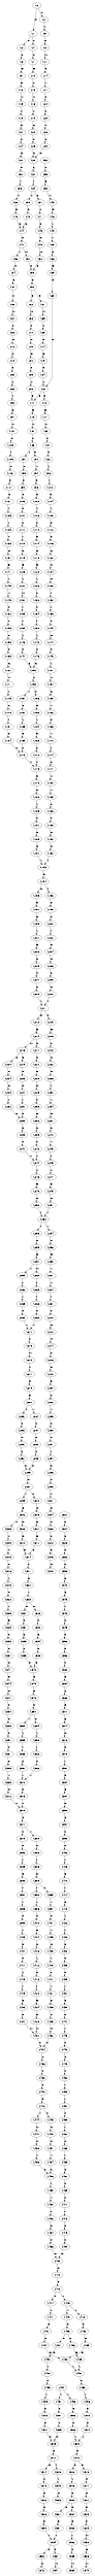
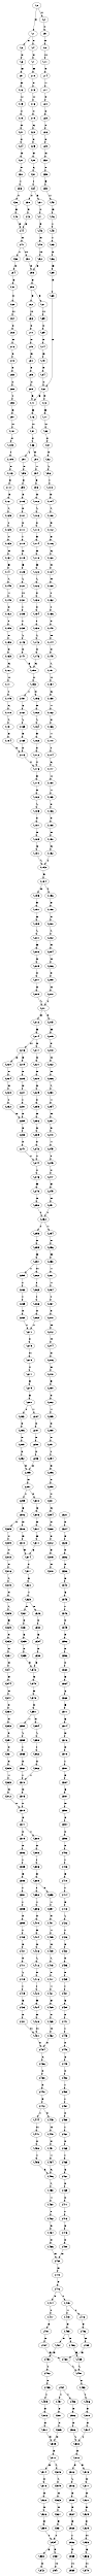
  strict digraph {
    S0
    S1
    S2
    S3
    S4
    S5
    S6
    S7
    S8
    S9
    S10
    S11
    S12
    S13
    S14
    S15
    S16
    S17
    S18
    S19
    S20
    S21
    S22
    S23
    S24
    S25
    S26
    S27
    S28
    S29
    S30
    S31
    S32
    S33
    S34
    S35
    S36
    S37
    S38
    S39
    S40
    S41
    S42
    S43
    S44
    S45
    S46
    S47
    S48
    S49
    S50
    S51
    S52
    S53
    S54
    S55
    S56
    S57
    S58
    S59
    S60
    S61
    S62
    S63
    S64
    S65
    S66
    S67
    S68
    S69
    S70
    S71
    S72
    S73
    S74
    S75
    S76
    S77
    S78
    S79
    S80
    S81
    S82
    S83
    S84
    S85
    S86
    S87
    S88
    S89
    S90
    S91
    S92
    S93
    S94
    S95
    S96
    S97
    S98
    S99
    S100
    S101
    S102
    S103
    S104
    S105
    S106
    S107
    S108
    S109
    S110
    S111
    S112
    S113
    S114
    S115
    S116
    S117
    S118
    S119
    S120
    S121
    S122
    S123
    S124
    S125
    S126
    S127
    S128
    S129
    S130
    S131
    S132
    S133
    S134
    S135
    S136
    S137
    S138
    S139
    S140
    S141
    S142
    S143
    S144
    S145
    S146
    S147
    S148
    S149
    S150
    S151
    S152
    S153
    S154
    S155
    S156
    S157
    S158
    S159
    S160
    S161
    S162
    S163
    S164
    S165
    S166
    S167
    S168
    S169
    S170
    S171
    S172
    S173
    S174
    S175
    S176
    S177
    S178
    S179
    S180
    S181
    S182
    S183
    S184
    S185
    S186
    S187
    S188
    S189
    S190
    S191
    S192
    S193
    S194
    S195
    S196
    S197
    S198
    S199
    S200
    S201
    S202
    S203
    S204
    S205
    S206
    S207
    S208
    S209
    S210
    S211
    S212
    S213
    S214
    S215
    S216
    S217
    S218
    S219
    S220
    S221
    S222
    S223
    S224
    S225
    S226
    S227
    S228
    S229
    S230
    S231
    S232
    S233
    S234
    S235
    S236
    S237
    S238
    S239
    S240
    S241
    S242
    S243
    S244
    S245
    S246
    S247
    S248
    S249
    S250
    S251
    S252
    S253
    S254
    S255
    S256
    S257
    S258
    S259
    S260
    S261
    S262
    S263
    S264
    S265
    S266
    S267
    S268
    S269
    S270
    S271
    S272
    S273
    S274
    S275
    S276
    S277
    S278
    S279
    S280
    S281
    S282
    S283
    S284
    S285
    S286
    S287
    S288
    S289
    S290
    S291
    S292
    S293
    S294
    S295
    S296
    S297
    S298
    S299
    S300
    S301
    S302
    S303
    S304
    S305
    S306
    S307
    S308
    S309
    S310
    S311
    S312
    S313
    S314
    S315
    S316
    S317
    S318
    S319
    S320
    S322
    S323
    S321
    S324
    S325
    S326
    S327
    S328
    S329
    S330
    S331
    S332
    S333
    S334
    S335
    S336
    S337
    S338
    S339
    S340
    S341
    S342
    S343
    S344
    S345
    S346
    S347
    S348
    S349
    S350
    S351
    S352
    S353
    S354
    S355
    S356
    S357
    S358
    S359
    S360
    S361
    S362
    S363
    S364
    S365
    S366
    S367
    S368
    S369
    S370
    S371
    S372
    S373
    S374
    S375
    S376
    S377
    S378
    S379
    S380
    S381
    S382
    S383
    S384
    S385
    S386
    S387
    S388
    S389
    S390
    S391
    S392
    S393
    S394
    S395
    S396
    S397
    S398
    S399
    S400
    S401
    S402
    S403
    S404
    S405
    S406
    S407
    S408
    S409
    S410
    S411
    S412
    S413
    S414
    S415
    S416
    S417
    S418
    S419
    S420
    S421
    S422
    S423
    S424
    S425
    S426
    S427
    S428
    S429
    S430
    S431
    S432
    S433
    S434
    S435
    S436
    S437
    S438
    S439
    S440
    S441
    S442
    S443
    S444
    S445
    S446
    S447
    S448
    S449
    S450
    S451
    S452
    S453
    S454
    S455
    S456
    S457
    S458
    S459
    S460
    S461
    S462
    S463
    S464
    S465
    S466
    S467
    S468
    S469
    S470
    S471
    S472
    S473
    S474
    S475
    S476
    S477
    S478
    S479
    S480
    S481
    S482
    S483
    S484
    S485
    S486
    S487
    S488
    S489
    S490
    S491
    S492
    S493
    S495
    S496
    S494
    S497
    S498
    S499
    S500
    S501
    S502
    S503
    S504
    S505
    S506
    S507
    S508
    S509
    S510
    S511
    S512
    S513
    S514
    S515
    S516
    S517
    S518
    S519
    S520
    S521
    S522
    S523
    S524
    S525
    S526
    S527
    S528
    S529
    S530
    S531
    S532
    S533
    S534
    S535
    S536
    S537
    S538
    S539
    S540
    S541
    S542
    S0 -> S1 [label=P]
    S0 -> S2 [label=W]
    S1 -> S3 [label=F]
    S1 -> S4 [label=L]
    S2 -> S5 [label=Y]
    S3 -> S6 [label=A]
    S4 -> S7 [label=A]
    S5 -> S8 [label=A]
    S6 -> S9 [label=H]
    S7 -> S10 [label=H]
    S8 -> S11 [label=M]
    S9 -> S12 [label=F]
    S10 -> S13 [label=L]
    S11 -> S14 [label=Q]
    S12 -> S15 [label=W]
    S13 -> S16 [label=W]
    S14 -> S17 [label=V]
    S15 -> S18 [label=Y]
    S16 -> S19 [label=Y]
    S17 -> S20 [label=L]
    S18 -> S21 [label=A]
    S19 -> S22 [label=G]
    S20 -> S23 [label=L]
    S21 -> S24 [label=L]
    S22 -> S25 [label=L]
    S23 -> S26 [label=Y]
    S24 -> S27 [label=Q]
    S25 -> S28 [label=Q]
    S26 -> S29 [label=L]
    S27 -> S30 [label=L]
    S28 -> S31 [label=C]
-   S29 -> S28 [label=K]
+   S29 -> S32 [label=K]
    S30 -> S33 [label=I]
    S31 -> S34 [label=I]
    S32 -> S35 [label=T]
    S33 -> S36 [label=Y]
    S34 -> S37 [label=F]
    S34 -> S38 [label=Y]
    S35 -> S39 [label=E]
    S36 -> S40 [label=F]
    S37 -> S41 [label=Y]
    S38 -> S42 [label=F]
    S39 -> S43 [label=W]
    S40 -> S44 [label=F]
    S41 -> S45 [label=F]
    S42 -> S44 [label=F]
    S43 -> S46 [label=H]
    S44 -> S47 [label=K]
    S45 -> S48 [label=K]
    S46 -> S49 [label=I]
    S47 -> S50 [label=V]
    S47 -> S51 [label=M]
    S48 -> S52 [label=M]
    S49 -> S53 [label=I]
    S50 -> S54 [label=Q]
    S51 -> S55 [label=Q]
    S52 -> S55 [label=Q]
    S53 -> S56 [label=T]
    S54 -> S57 [label=F]
    S55 -> S58 [label=F]
    S56 -> S59 [label=H]
    S57 -> S60 [label=T]
    S58 -> S61 [label=P]
    S58 -> S62 [label=Q]
    S59 -> S63 [label=P]
    S60 -> S64 [label=M]
    S61 -> S65 [label=M]
    S62 -> S66 [label=M]
    S63 -> S67 [label=T]
    S64 -> S68 [label=L]
    S65 -> S69 [label=L]
    S66 -> S70 [label=L]
    S67 -> S71 [label=G]
    S67 -> S72 [label=D]
    S68 -> S73 [label=N]
    S69 -> S74 [label=T]
    S70 -> S75 [label=R]
    S71 -> S76 [label=E]
    S72 -> S77 [label=E]
    S73 -> S78 [label=P]
    S74 -> S79 [label=H]
    S75 -> S80 [label=H]
    S76 -> S81 [label=W]
    S77 -> S82 [label=W]
    S78 -> S83 [label=P]
    S79 -> S84 [label=P]
    S80 -> S85 [label=P]
    S81 -> S86 [label=L]
    S82 -> S87 [label=L]
    S83 -> S88 [label=Y]
    S84 -> S67 [label=Y]
    S85 -> S89 [label=Y]
    S86 -> S90 [label=N]
    S86 -> S91 [label=S]
    S87 -> S92 [label=A]
    S88 -> S93 [label=S]
    S89 -> S71 [label=G]
    S90 -> S94 [label=V]
    S91 -> S95 [label=A]
    S92 -> S96 [label=S]
    S93 -> S97 [label=R]
    S94 -> S98 [label=P]
    S95 -> S99 [label=P]
    S96 -> S100 [label=I]
    S97 -> S101 [label=W]
    S98 -> S102 [label=N]
    S99 -> S103 [label=D]
    S100 -> S104 [label=N]
    S101 -> S105 [label=L]
    S102 -> S106 [label=S]
    S103 -> S107 [label=A]
    S104 -> S108 [label=S]
    S105 -> S109 [label=I]
    S106 -> S110 [label=L]
    S107 -> S111 [label=L]
    S108 -> S112 [label=F]
    S109 -> S113 [label=T]
    S110 -> S114 [label=F]
    S111 -> S115 [label=I]
    S112 -> S116 [label=F]
    S113 -> S117 [label=P]
    S114 -> S118 [label=N]
    S115 -> S119 [label=N]
    S116 -> S120 [label=G]
    S117 -> S121 [label=D]
    S118 -> S122 [label=E]
    S119 -> S123 [label=E]
    S120 -> S124 [label=N]
    S121 -> S125 [label=S]
    S122 -> S126 [label=S]
    S123 -> S127 [label=S]
    S124 -> S128 [label=K]
    S125 -> S129 [label=I]
    S126 -> S130 [label=L]
    S127 -> S131 [label=M]
    S128 -> S132 [label=I]
    S129 -> S133 [label=Y]
    S130 -> S134 [label=L]
    S131 -> S135 [label=I]
    S132 -> S136 [label=I]
    S133 -> S137 [label=N]
    S134 -> S138 [label=I]
    S135 -> S139 [label=I]
    S136 -> S140 [label=L]
    S137 -> S141 [label=E]
    S138 -> S142 [label=S]
    S139 -> S143 [label=S]
    S140 -> S144 [label=H]
    S141 -> S145 [label=S]
    S142 -> S146 [label=A]
    S143 -> S147 [label=A]
    S144 -> S148 [label=A]
    S145 -> S149 [label=V]
    S146 -> S150 [label=G]
    S147 -> S150 [label=G]
    S148 -> S151 [label=S]
    S149 -> S152 [label=L]
    S150 -> S153 [label=W]
    S151 -> S154 [label=W]
    S152 -> S155 [label=I]
    S153 -> S156 [label=A]
    S153 -> S157 [label=V]
    S154 -> S158 [label=G]
    S155 -> S159 [label=F]
    S156 -> S160 [label=F]
    S157 -> S161 [label=C]
    S158 -> S162 [label=V]
    S159 -> S163 [label=T]
    S160 -> S164 [label=S]
    S161 -> S165 [label=S]
    S162 -> S166 [label=A]
    S163 -> S167 [label=G]
    S164 -> S168 [label=F]
    S165 -> S169 [label=F]
    S166 -> S170 [label=V]
    S167 -> S171 [label=W]
    S168 -> S172 [label=L]
    S169 -> S173 [label=L]
    S170 -> S174 [label=I]
    S171 -> S175 [label=I]
    S172 -> S176 [label=Y]
    S173 -> S176 [label=Y]
    S174 -> S177 [label=C]
    S175 -> S178 [label=C]
    S176 -> S179 [label=F]
    S177 -> S180 [label=W]
    S178 -> S181 [label=S]
    S179 -> S182 [label=A]
    S180 -> S183 [label=V]
    S181 -> S184 [label=F]
    S182 -> S185 [label=S]
    S183 -> S186 [label=L]
    S184 -> S173 [label=L]
    S185 -> S187 [label=L]
    S186 -> S188 [label=L]
    S187 -> S189 [label=Q]
    S188 -> S190 [label=Q]
    S189 -> S191 [label=G]
    S190 -> S192 [label=G]
    S191 -> S193 [label=S]
    S192 -> S193 [label=S]
    S193 -> S194 [label=E]
    S194 -> S195 [label=N]
    S194 -> S196 [label=S]
    S195 -> S197 [label=F]
    S196 -> S198 [label=F]
    S197 -> S199 [label=K]
    S198 -> S200 [label=R]
    S199 -> S201 [label=S]
    S200 -> S202 [label=S]
    S201 -> S203 [label=H]
    S202 -> S204 [label=N]
    S203 -> S205 [label=K]
    S204 -> S206 [label=K]
    S205 -> S207 [label=T]
    S206 -> S208 [label=T]
    S207 -> S209 [label=K]
    S208 -> S210 [label=K]
    S209 -> S211 [label=S]
    S210 -> S211 [label=S]
    S211 -> S212 [label=F]
    S211 -> S213 [label=L]
    S212 -> S214 [label=H]
    S213 -> S215 [label=H]
    S214 -> S216 [label=M]
    S214 -> S217 [label=K]
    S215 -> S218 [label=L]
    S216 -> S219 [label=R]
    S216 -> S220 [label=K]
    S217 -> S221 [label=K]
    S218 -> S222 [label=K]
    S219 -> S223 [label=R]
    S220 -> S224 [label=R]
    S221 -> S225 [label=K]
    S222 -> S226 [label=K]
    S223 -> S227 [label=N]
    S224 -> S228 [label=N]
    S225 -> S229 [label=N]
    S226 -> S230 [label=S]
    S227 -> S231 [label=I]
    S228 -> S232 [label=I]
    S229 -> S233 [label=L]
    S230 -> S234 [label=V]
    S231 -> S235 [label=K]
    S232 -> S235 [label=K]
    S233 -> S236 [label=K]
    S234 -> S237 [label=K]
    S235 -> S238 [label=D]
    S236 -> S239 [label=D]
    S237 -> S240 [label=D]
    S238 -> S241 [label=L]
    S239 -> S242 [label=L]
    S240 -> S243 [label=V]
    S241 -> S244 [label=V]
    S242 -> S244 [label=V]
    S243 -> S245 [label=I]
    S244 -> S246 [label=Y]
    S245 -> S247 [label=Y]
    S246 -> S248 [label=E]
    S247 -> S249 [label=E]
    S248 -> S250 [label=Q]
    S249 -> S251 [label=Q]
    S250 -> S252 [label=I]
    S251 -> S252 [label=I]
    S252 -> S253 [label=I]
    S252 -> S254 [label=V]
    S253 -> S255 [label=A]
    S254 -> S256 [label=A]
    S255 -> S257 [label=H]
    S256 -> S258 [label=H]
    S257 -> S259 [label=V]
    S257 -> S260 [label=M]
    S258 -> S261 [label=V]
    S259 -> S262 [label=I]
    S260 -> S263 [label=I]
    S261 -> S264 [label=V]
    S262 -> S265 [label=I]
    S263 -> S266 [label=I]
    S264 -> S267 [label=I]
    S265 -> S268 [label=A]
    S266 -> S269 [label=A]
    S267 -> S270 [label=L]
    S268 -> S271 [label=V]
    S269 -> S271 [label=V]
    S270 -> S272 [label=M]
    S271 -> S273 [label=L]
    S272 -> S274 [label=M]
    S273 -> S275 [label=M]
    S274 -> S276 [label=A]
    S275 -> S277 [label=Y]
    S276 -> S278 [label=Q]
    S277 -> S279 [label=F]
    S278 -> S280 [label=F]
    S279 -> S281 [label=F]
    S280 -> S282 [label=L]
    S281 -> S283 [label=I]
    S281 -> S284 [label=V]
    S282 -> S285 [label=V]
    S283 -> S286 [label=T]
    S284 -> S287 [label=T]
    S285 -> S288 [label=T]
    S286 -> S289 [label=A]
    S287 -> S290 [label=A]
    S288 -> S291 [label=F]
    S289 -> S292 [label=L]
    S290 -> S293 [label=L]
    S291 -> S294 [label=I]
    S292 -> S295 [label=D]
    S293 -> S295 [label=D]
    S294 -> S296 [label=D]
    S295 -> S297 [label=K]
    S296 -> S298 [label=L]
    S297 -> S299 [label=I]
    S297 -> S300 [label=L]
    S298 -> S301 [label=Y]
    S299 -> S302 [label=G]
    S300 -> S303 [label=G]
    S301 -> S304 [label=G]
    S302 -> S305 [label=Y]
    S302 -> S306 [label=H]
    S303 -> S307 [label=H]
    S304 -> S308 [label=R]
    S305 -> S309 [label=Y]
    S306 -> S310 [label=H]
    S307 -> S311 [label=H]
    S308 -> S312 [label=T]
    S309 -> S313 [label=Y]
    S310 -> S314 [label=F]
    S311 -> S314 [label=F]
    S312 -> S315 [label=F]
    S313 -> S316 [label=F]
    S314 -> S317 [label=Y]
    S315 -> S318 [label=E]
    S316 -> S319 [label=S]
    S317 -> S320 [label=N]
    S319 -> S322 [label=A]
    S320 -> S323 [label=V]
    S322 -> S325 [label=S]
    S323 -> S326 [label=A]
    S323 -> S327 [label=T]
    S321 -> S324 [label=P]
    S324 -> S328 [label=F]
    S325 -> S329 [label=E]
    S326 -> S330 [label=T]
    S327 -> S331 [label=T]
    S328 -> S332 [label=A]
    S329 -> S333 [label=T]
    S330 -> S334 [label=E]
    S331 -> S335 [label=E]
    S332 -> S336 [label=D]
    S333 -> S337 [label=A]
    S334 -> S338 [label=E]
    S335 -> S339 [label=E]
    S336 -> S340 [label=K]
    S337 -> S341 [label=Q]
    S338 -> S342 [label=P]
    S339 -> S342 [label=P]
    S340 -> S343 [label=G]
    S341 -> S344 [label=E]
    S342 -> S345 [label=G]
    S343 -> S346 [label=V]
    S344 -> S347 [label=E]
    S345 -> S348 [label=E]
    S346 -> S349 [label=A]
    S347 -> S350 [label=T]
    S348 -> S351 [label=N]
    S349 -> S352 [label=P]
    S350 -> S353 [label=A]
    S351 -> S354 [label=A]
    S351 -> S355 [label=V]
    S352 -> S356 [label=E]
    S353 -> S357 [label=P]
    S354 -> S358 [label=S]
    S355 -> S359 [label=S]
    S356 -> S360 [label=L]
    S357 -> S361 [label=L]
    S358 -> S362 [label=I]
    S359 -> S363 [label=I]
    S360 -> S364 [label=E]
    S361 -> S365 [label=T]
    S362 -> S366 [label=T]
    S363 -> S367 [label=T]
    S364 -> S368 [label=G]
    S365 -> S369 [label=V]
    S366 -> S370 [label=V]
    S367 -> S370 [label=V]
    S368 -> S371 [label=E]
    S369 -> S372 [label=N]
    S370 -> S373 [label=N]
    S371 -> S374 [label=E]
    S372 -> S375 [label=Y]
    S373 -> S375 [label=Y]
    S374 -> S376 [label=N]
    S375 -> S377 [label=Q]
    S376 -> S378 [label=K]
    S377 -> S379 [label=L]
    S377 -> S380 [label=V]
    S378 -> S381 [label=I]
    S379 -> S382 [label=T]
    S380 -> S383 [label=T]
    S381 -> S384 [label=F]
    S382 -> S385 [label=V]
    S383 -> S386 [label=I]
    S384 -> S387 [label=G]
    S385 -> S388 [label=F]
    S386 -> S389 [label=F]
    S387 -> S390 [label=H]
    S388 -> S391 [label=I]
    S389 -> S392 [label=I]
    S389 -> S393 [label=L]
    S390 -> S394 [label=Q]
    S391 -> S395 [label=I]
    S392 -> S396 [label=V]
    S393 -> S397 [label=V]
    S394 -> S398 [label=L]
    S395 -> S399 [label=A]
    S396 -> S400 [label=A]
    S397 -> S401 [label=A]
    S398 -> S402 [label=F]
    S399 -> S403 [label=V]
    S400 -> S404 [label=F]
    S401 -> S405 [label=V]
    S402 -> S406 [label=V]
    S403 -> S407 [label=K]
    S404 -> S408 [label=K]
    S405 -> S409 [label=K]
    S406 -> S410 [label=F]
    S407 -> S411 [label=A]
    S408 -> S412 [label=S]
    S409 -> S413 [label=S]
    S410 -> S414 [label=V]
    S411 -> S415 [label=S]
    S412 -> S416 [label=T]
    S413 -> S417 [label=T]
    S414 -> S418 [label=R]
    S415 -> S419 [label=I]
    S416 -> S420 [label=I]
    S417 -> S421 [label=V]
    S418 -> S422 [label=S]
    S419 -> S423 [label=E]
    S420 -> S424 [label=E]
    S421 -> S425 [label=E]
    S422 -> S426 [label=V]
    S423 -> S427 [label=F]
    S424 -> S428 [label=F]
    S425 -> S429 [label=F]
    S426 -> S430 [label=K]
    S427 -> S431 [label=M]
    S428 -> S431 [label=M]
    S429 -> S432 [label=M]
    S430 -> S433 [label=A]
    S431 -> S434 [label=L]
    S432 -> S434 [label=L]
    S433 -> S435 [label=T]
    S434 -> S436 [label=G]
    S435 -> S437 [label=I]
    S436 -> S438 [label=L]
    S437 -> S439 [label=E]
    S438 -> S440 [label=L]
    S439 -> S441 [label=A]
    S440 -> S442 [label=F]
    S441 -> S443 [label=V]
    S442 -> S444 [label=V]
    S442 -> S445 [label=L]
    S443 -> S446 [label=L]
    S444 -> S447 [label=M]
    S445 -> S448 [label=M]
    S446 -> S449 [label=G]
    S447 -> S450 [label=A]
    S448 -> S451 [label=A]
    S449 -> S452 [label=L]
    S450 -> S453 [label=V]
    S451 -> S454 [label=V]
    S452 -> S455 [label=V]
    S453 -> S456 [label=C]
    S454 -> S456 [label=C]
    S455 -> S457 [label=I]
    S456 -> S458 [label=S]
    S457 -> S459 [label=L]
    S458 -> S460 [label=V]
    S459 -> S461 [label=I]
    S460 -> S462 [label=I]
    S461 -> S463 [label=A]
    S462 -> S464 [label=D]
    S463 -> S465 [label=I]
    S464 -> S466 [label=A]
    S465 -> S467 [label=C]
    S466 -> S468 [label=H]
    S467 -> S469 [label=A]
    S468 -> S470 [label=N]
    S469 -> S471 [label=L]
    S470 -> S472 [label=Q]
    S471 -> S473 [label=I]
    S472 -> S474 [label=L]
    S472 -> S475 [label=I]
    S473 -> S476 [label=D]
    S474 -> S477 [label=I]
    S475 -> S478 [label=I]
    S475 -> S479 [label=V]
    S476 -> S480 [label=A]
    S477 -> S481 [label=F]
    S478 -> S482 [label=F]
    S479 -> S483 [label=F]
    S480 -> S468 [label=H]
    S481 -> S484 [label=E]
    S482 -> S485 [label=E]
    S483 -> S486 [label=E]
    S483 -> S487 [label=D]
    S484 -> S488 [label=H]
    S485 -> S488 [label=H]
    S486 -> S489 [label=H]
    S487 -> S490 [label=H]
    S488 -> S491 [label=S]
    S489 -> S491 [label=S]
    S490 -> S492 [label=S]
    S491 -> S493 [label=L]
    S492 -> S495 [label=L]
    S493 -> S496 [label=I]
    S495 -> S499 [label=V]
    S496 -> S500 [label=P]
    S494 -> S497 [label=V]
    S494 -> S498 [label=I]
    S497 -> S501 [label=P]
    S498 -> S502 [label=P]
    S499 -> S503 [label=P]
    S500 -> S504 [label=P]
    S501 -> S505 [label=P]
    S502 -> S506 [label=P]
    S503 -> S507 [label=P]
    S504 -> S508 [label=S]
    S505 -> S509 [label=N]
    S506 -> S508 [label=S]
    S507 -> S509 [label=N]
    S508 -> S510 [label=K]
    S509 -> S511 [label=K]
    S510 -> S512 [label=T]
    S510 -> S513 [label=P]
    S511 -> S514 [label=N]
    S511 -> S515 [label=S]
    S512 -> S516 [label=S]
    S513 -> S517 [label=K]
    S514 -> S518 [label=T]
    S515 -> S519 [label=S]
    S516 -> S520 [label=K]
    S517 -> S521 [label=K]
    S518 -> S522 [label=K]
    S519 -> S523 [label=K]
    S520 -> S524 [label=R]
    S521 -> S525 [label=R]
    S522 -> S526 [label=K]
-   S520 -> S527 [label=K]
+   S523 -> S527 [label=K]
    S524 -> S528 [label=R]
    S525 -> S529 [label=P]
    S526 -> S530 [label=R]
    S527 -> S531 [label=R]
    S528 -> S532 [label=I]
    S529 -> S533 [label=M]
    S530 -> S534 [label=I]
    S531 -> S534 [label=I]
    S532 -> S535 [label=A]
    S533 -> S536 [label=G]
    S534 -> S537 [label=P]
    S534 -> S538 [label=G]
    S535 -> S539 [label=M]
    S536 -> S540 [label=M]
    S537 -> S541 [label=M]
    S538 -> S542 [label=M]
  }
